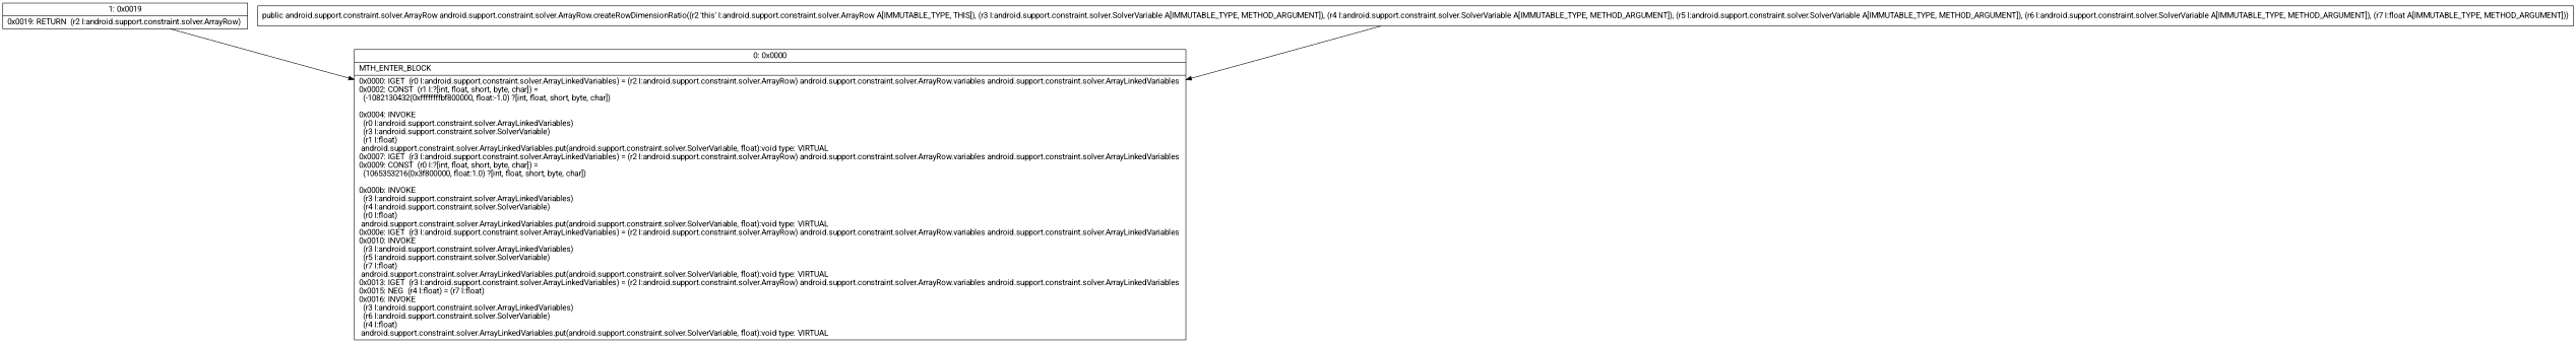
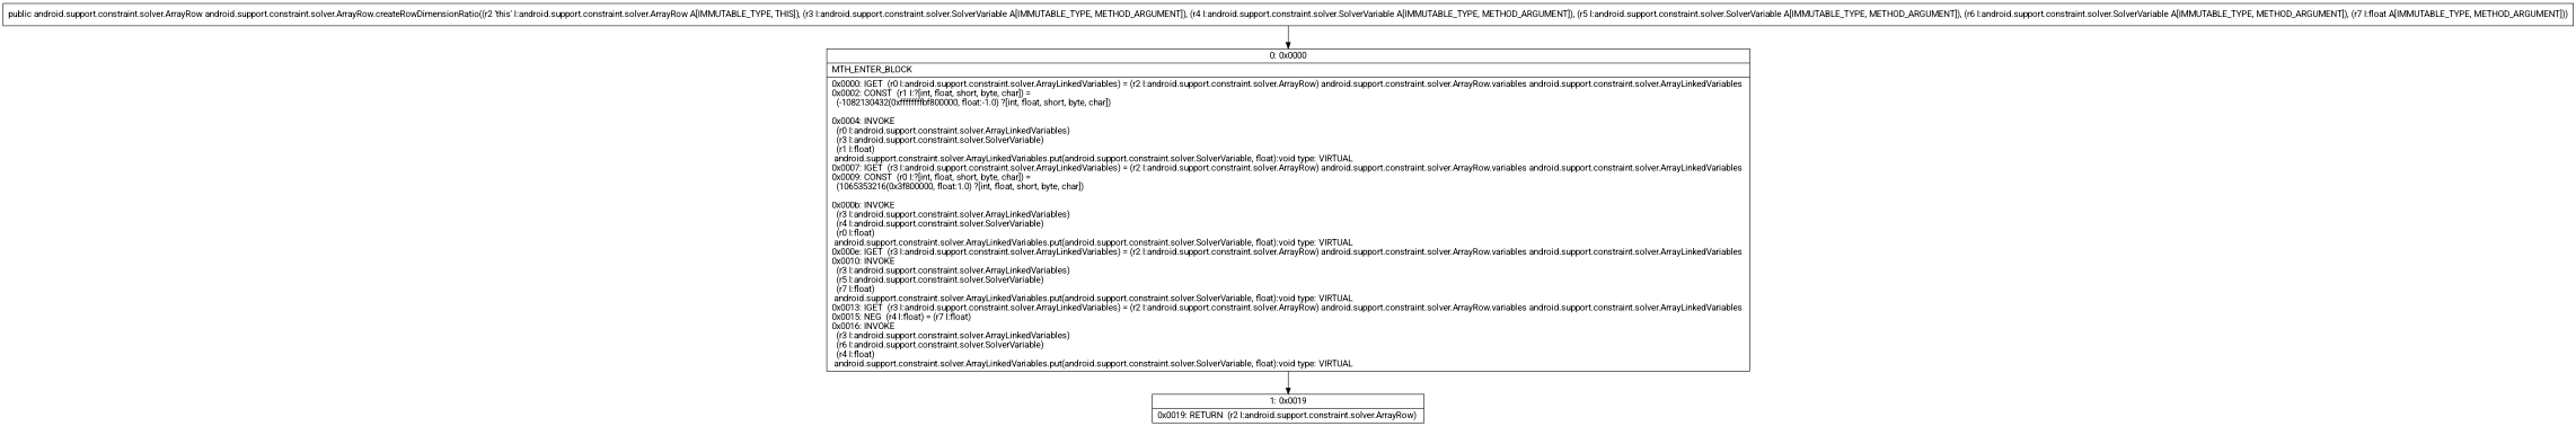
  digraph {
    fontname=Roboto
    node [shape=record fontname=Roboto]
    edge [fontname=Roboto]
    n1 [label="{0\:\ 0x0000|MTH_ENTER_BLOCK\l|0x0000: IGET  (r0 I:android.support.constraint.solver.ArrayLinkedVariables) = (r2 I:android.support.constraint.solver.ArrayRow) android.support.constraint.solver.ArrayRow.variables android.support.constraint.solver.ArrayLinkedVariables \l0x0002: CONST  (r1 I:?[int, float, short, byte, char]) = \l  (\-1082130432(0xffffffffbf800000, float:\-1.0) ?[int, float, short, byte, char])\l \l0x0004: INVOKE  \l  (r0 I:android.support.constraint.solver.ArrayLinkedVariables)\l  (r3 I:android.support.constraint.solver.SolverVariable)\l  (r1 I:float)\l android.support.constraint.solver.ArrayLinkedVariables.put(android.support.constraint.solver.SolverVariable, float):void type: VIRTUAL \l0x0007: IGET  (r3 I:android.support.constraint.solver.ArrayLinkedVariables) = (r2 I:android.support.constraint.solver.ArrayRow) android.support.constraint.solver.ArrayRow.variables android.support.constraint.solver.ArrayLinkedVariables \l0x0009: CONST  (r0 I:?[int, float, short, byte, char]) = \l  (1065353216(0x3f800000, float:1.0) ?[int, float, short, byte, char])\l \l0x000b: INVOKE  \l  (r3 I:android.support.constraint.solver.ArrayLinkedVariables)\l  (r4 I:android.support.constraint.solver.SolverVariable)\l  (r0 I:float)\l android.support.constraint.solver.ArrayLinkedVariables.put(android.support.constraint.solver.SolverVariable, float):void type: VIRTUAL \l0x000e: IGET  (r3 I:android.support.constraint.solver.ArrayLinkedVariables) = (r2 I:android.support.constraint.solver.ArrayRow) android.support.constraint.solver.ArrayRow.variables android.support.constraint.solver.ArrayLinkedVariables \l0x0010: INVOKE  \l  (r3 I:android.support.constraint.solver.ArrayLinkedVariables)\l  (r5 I:android.support.constraint.solver.SolverVariable)\l  (r7 I:float)\l android.support.constraint.solver.ArrayLinkedVariables.put(android.support.constraint.solver.SolverVariable, float):void type: VIRTUAL \l0x0013: IGET  (r3 I:android.support.constraint.solver.ArrayLinkedVariables) = (r2 I:android.support.constraint.solver.ArrayRow) android.support.constraint.solver.ArrayRow.variables android.support.constraint.solver.ArrayLinkedVariables \l0x0015: NEG  (r4 I:float) = (r7 I:float) \l0x0016: INVOKE  \l  (r3 I:android.support.constraint.solver.ArrayLinkedVariables)\l  (r6 I:android.support.constraint.solver.SolverVariable)\l  (r4 I:float)\l android.support.constraint.solver.ArrayLinkedVariables.put(android.support.constraint.solver.SolverVariable, float):void type: VIRTUAL \l}"]
    n2 [label="{1\:\ 0x0019|0x0019: RETURN  (r2 I:android.support.constraint.solver.ArrayRow) \l}"]
    n3 [label="{public android.support.constraint.solver.ArrayRow android.support.constraint.solver.ArrayRow.createRowDimensionRatio((r2 'this' I:android.support.constraint.solver.ArrayRow A[IMMUTABLE_TYPE, THIS]), (r3 I:android.support.constraint.solver.SolverVariable A[IMMUTABLE_TYPE, METHOD_ARGUMENT]), (r4 I:android.support.constraint.solver.SolverVariable A[IMMUTABLE_TYPE, METHOD_ARGUMENT]), (r5 I:android.support.constraint.solver.SolverVariable A[IMMUTABLE_TYPE, METHOD_ARGUMENT]), (r6 I:android.support.constraint.solver.SolverVariable A[IMMUTABLE_TYPE, METHOD_ARGUMENT]), (r7 I:float A[IMMUTABLE_TYPE, METHOD_ARGUMENT])) }"]
-   n2 -> n1
+   n1 -> n2
    n3 -> n1
  }
